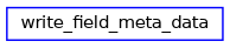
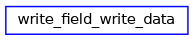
  digraph {
    rankdir=LR
-   n1 [color=blue fillcolor=white fontname=Helvetica fontsize=10 height=0.2 label=write_field_meta_data shape=record style=filled width=0.4]
+   n1 [color=blue fillcolor=white fontname=Helvetica fontsize=10 height=0.2 label=write_field_write_data shape=record style=filled width=0.4]
  }
